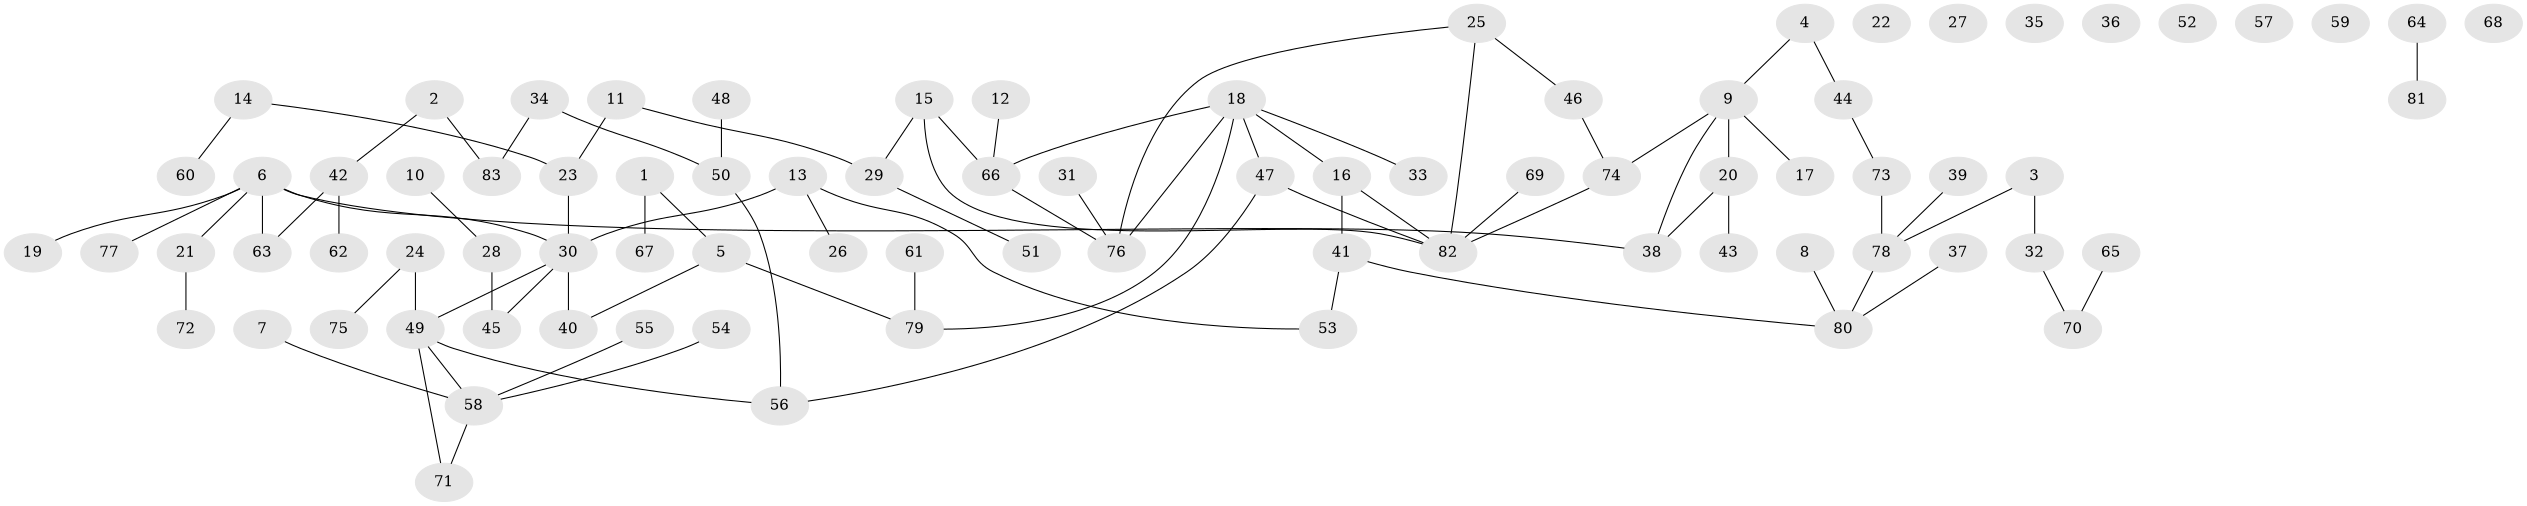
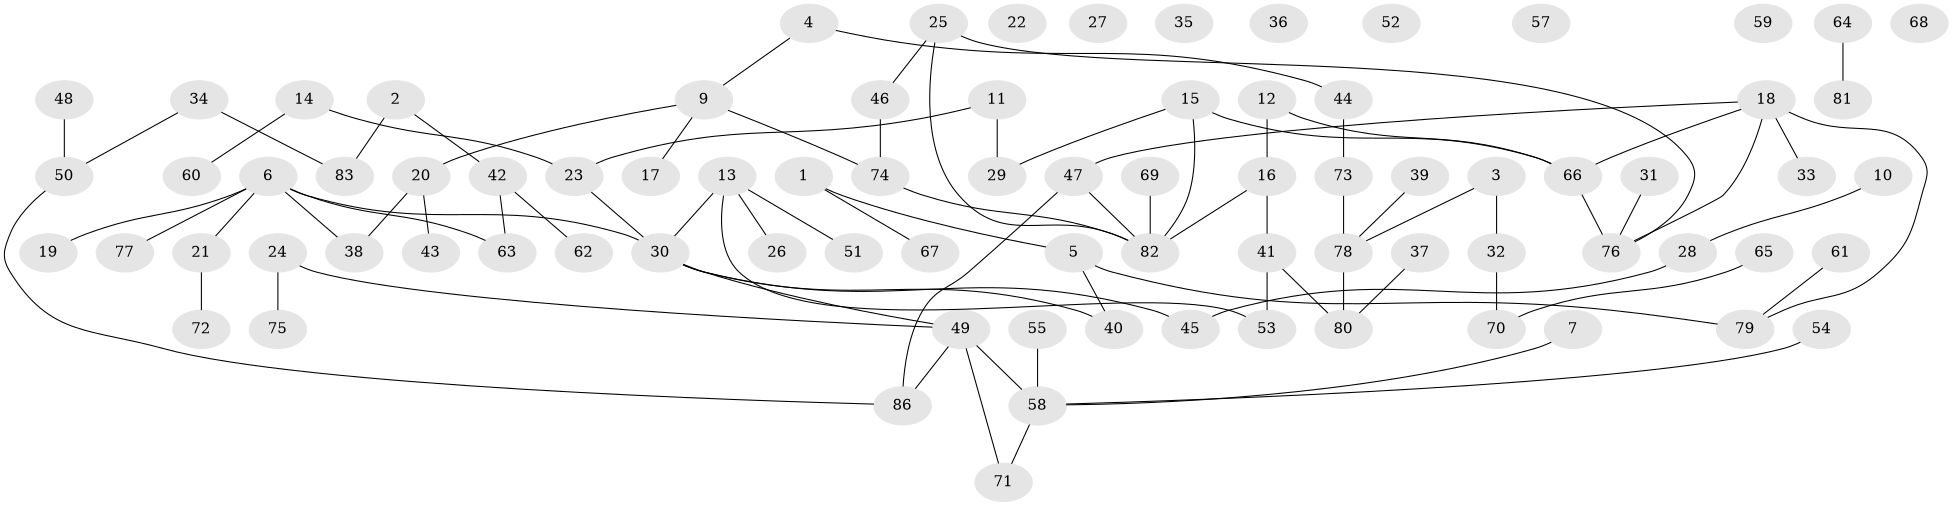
  graph {
    node [color=gray90 style=filled]
    1
    5
    67
    40
    79
    2
    42
    83
    63
    62
    3
    32
    78
    70
    80
    4
    9
    44
    38
    17
    20
    74
    73
    6
    19
    21
    30
    77
    72
    49
    45
    7
    58
    71
-   8
    43
    82
    10
    28
    11
    23
    29
    12
    16
    66
    41
    76
    13
    26
    51
    53
    14
    60
    15
    18
    33
    47
-   56
+   56 [label=86]
    22
    24
    75
    25
    46
    27
    31
    34
    50
    35
    36
    37
    39
    48
    52
    54
    55
    57
    59
    61
    64
    81
    65
    68
    69
    1 -- 5
    1 -- 67
    5 -- 40
    5 -- 79
    2 -- 42
    2 -- 83
    42 -- 63
    42 -- 62
    3 -- 32
    3 -- 78
    32 -- 70
    78 -- 80
    4 -- 9
    4 -- 44
-   9 -- 38
    9 -- 17
    9 -- 20
    9 -- 74
    44 -- 73
    20 -- 38
    20 -- 43
    74 -- 82
    73 -- 78
    6 -- 63
    6 -- 38
    6 -- 19
    6 -- 21
    6 -- 30
    6 -- 77
    21 -- 72
    30 -- 40
    30 -- 49
    30 -- 45
    49 -- 58
    49 -- 71
    49 -- 56
    7 -- 58
    58 -- 71
-   8 -- 80
    10 -- 28
    28 -- 45
    11 -- 23
    11 -- 29
    23 -- 30
-   18 -- 16
+   12 -- 16
    12 -- 66
    16 -- 82
    16 -- 41
    66 -- 76
    41 -- 80
    41 -- 53
    13 -- 30
    13 -- 26
-   29 -- 51
+   13 -- 51
    13 -- 53
    14 -- 23
    14 -- 60
    15 -- 82
    15 -- 29
    15 -- 66
    18 -- 79
    18 -- 66
    18 -- 76
    18 -- 33
    18 -- 47
    47 -- 82
    47 -- 56
    24 -- 49
    24 -- 75
    25 -- 82
    25 -- 76
    25 -- 46
    46 -- 74
    31 -- 76
    34 -- 83
    34 -- 50
    50 -- 56
    37 -- 80
    39 -- 78
    48 -- 50
    54 -- 58
    55 -- 58
    61 -- 79
    64 -- 81
    65 -- 70
    69 -- 82
  }
